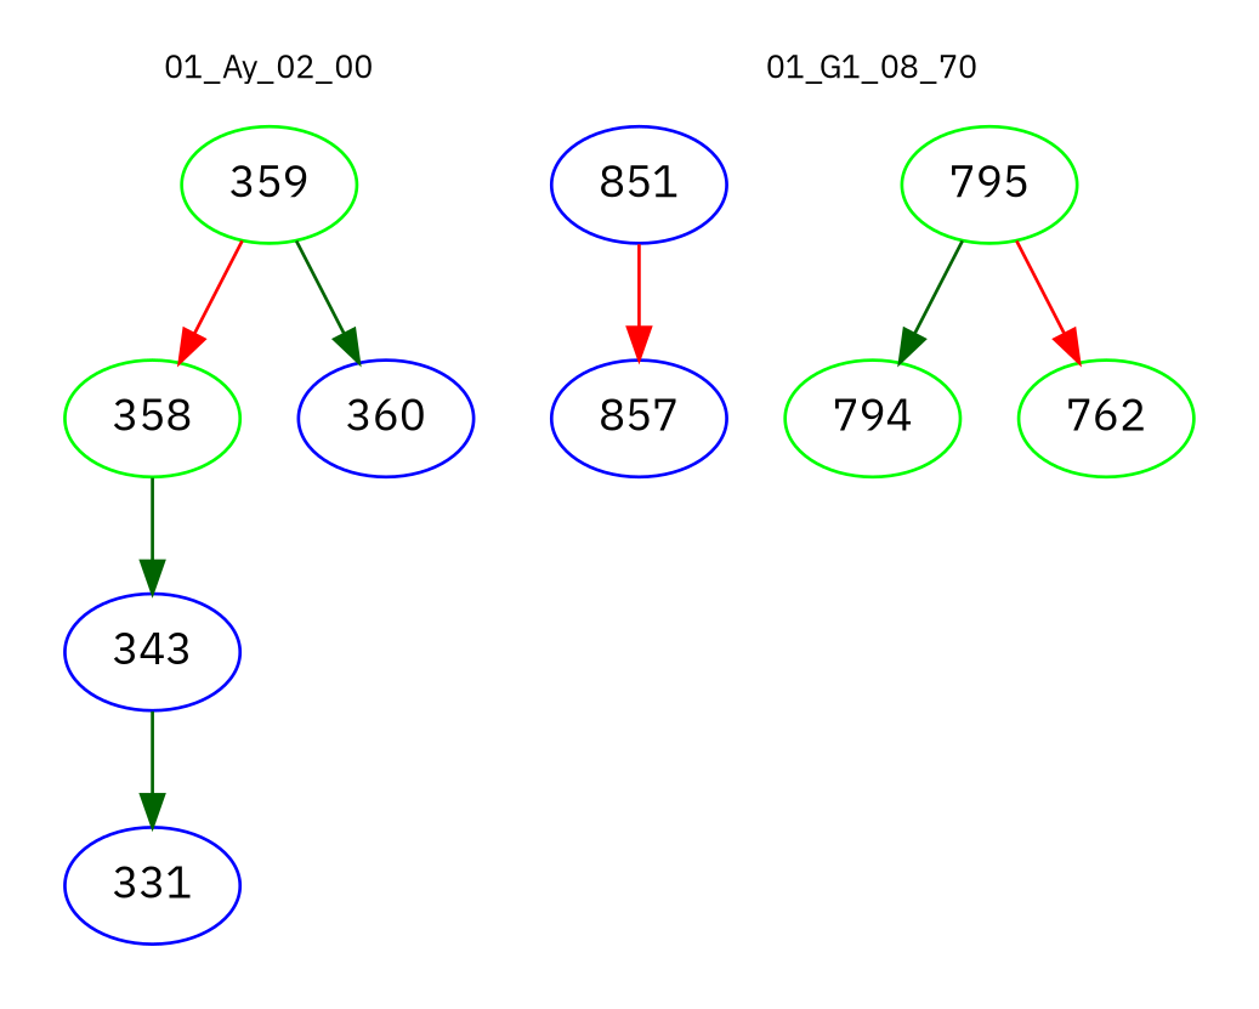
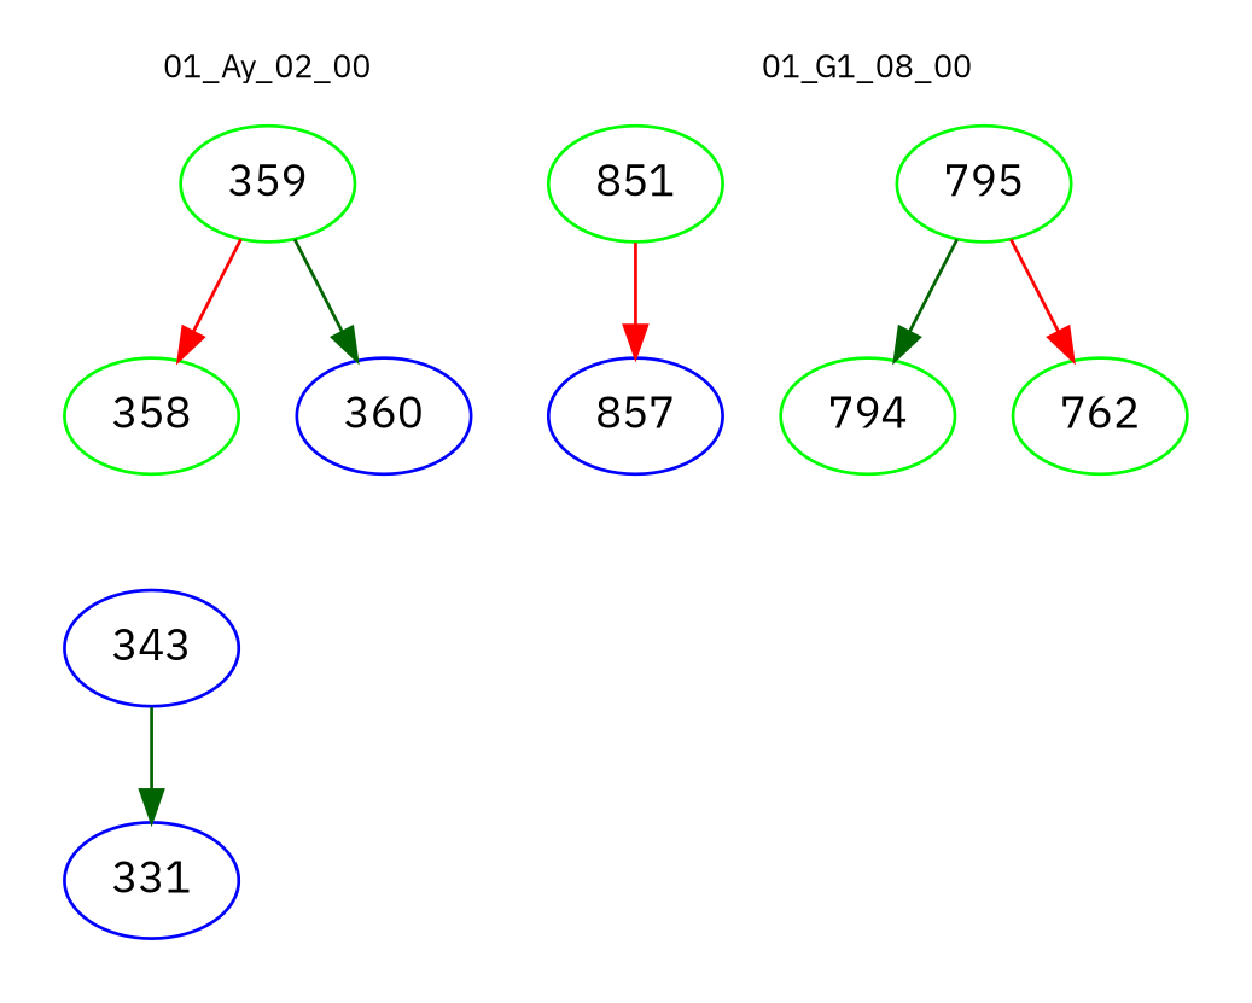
  digraph {
    fontname="IBM Plex Sans"
    node [color=green fontname="IBM Plex Sans"]
    edge [color=darkgreen fontname="IBM Plex Sans"]
    n1 [label=359]
    n2 [label=358]
    n3 [color=blue label=360]
    n4 [color=blue label=343]
    n5 [color=blue label=331]
    n6 [label=795]
    n7 [label=794]
    n8 [label=762]
-   n9 [color=blue label=851]
+   n9 [label=851]
    n10 [color=blue label=857]
    subgraph cluster_1 {
      color=white
      fontsize=10
      label="01_Ay_02_00"
      n1
      n2
      n3
      n4
      n5
    }
    subgraph cluster_2 {
      color=white
      fontsize=10
-     label="01_G1_08_70"
+     label="01_G1_08_00"
      n6
      n7
      n8
      n9
      n10
    }
    n1 -> n2 [color=red]
    n1 -> n3
-   n2 -> n4
    n4 -> n5
    n6 -> n7
    n6 -> n8 [color=red]
    n9 -> n10 [color=red]
  }
